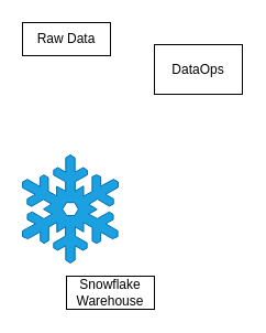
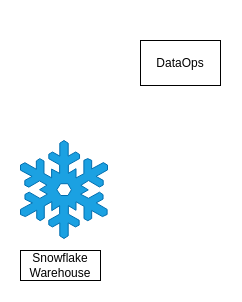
  <mxCell id="0" />
  <mxCell id="1" parent="0" />
- <mxCell id="2" value="Raw Data" style="rounded=0;whiteSpace=wrap;html=1;" vertex="1" parent="1"><mxGeometry x="20" y="20" width="80" height="30" as="geometry" /></mxCell>
  <mxCell id="3" value="DataOps" style="rounded=0;whiteSpace=wrap;html=1;" vertex="1" parent="1"><mxGeometry x="140" y="40" width="80" height="45" as="geometry" /></mxCell>
  <mxCell id="4" value="" style="shape=mxgraph.signs.nature.snowflake;html=1;pointerEvents=1;fillColor=#1ba1e2;strokeColor=#006EAF;verticalLabelPosition=bottom;verticalAlign=top;align=center;fontColor=#ffffff;" vertex="1" parent="1"><mxGeometry x="20" y="140" width="87" height="98" as="geometry" /></mxCell>
- <mxCell id="5" value="Snowflake Warehouse" style="rounded=0;whiteSpace=wrap;html=1;" vertex="1" parent="1"><mxGeometry x="60" y="250" width="80" height="30" as="geometry" /></mxCell>
+ <mxCell id="5" value="Snowflake Warehouse" style="rounded=0;whiteSpace=wrap;html=1;" vertex="1" parent="1"><mxGeometry x="20" y="250" width="80" height="30" as="geometry" /></mxCell>
